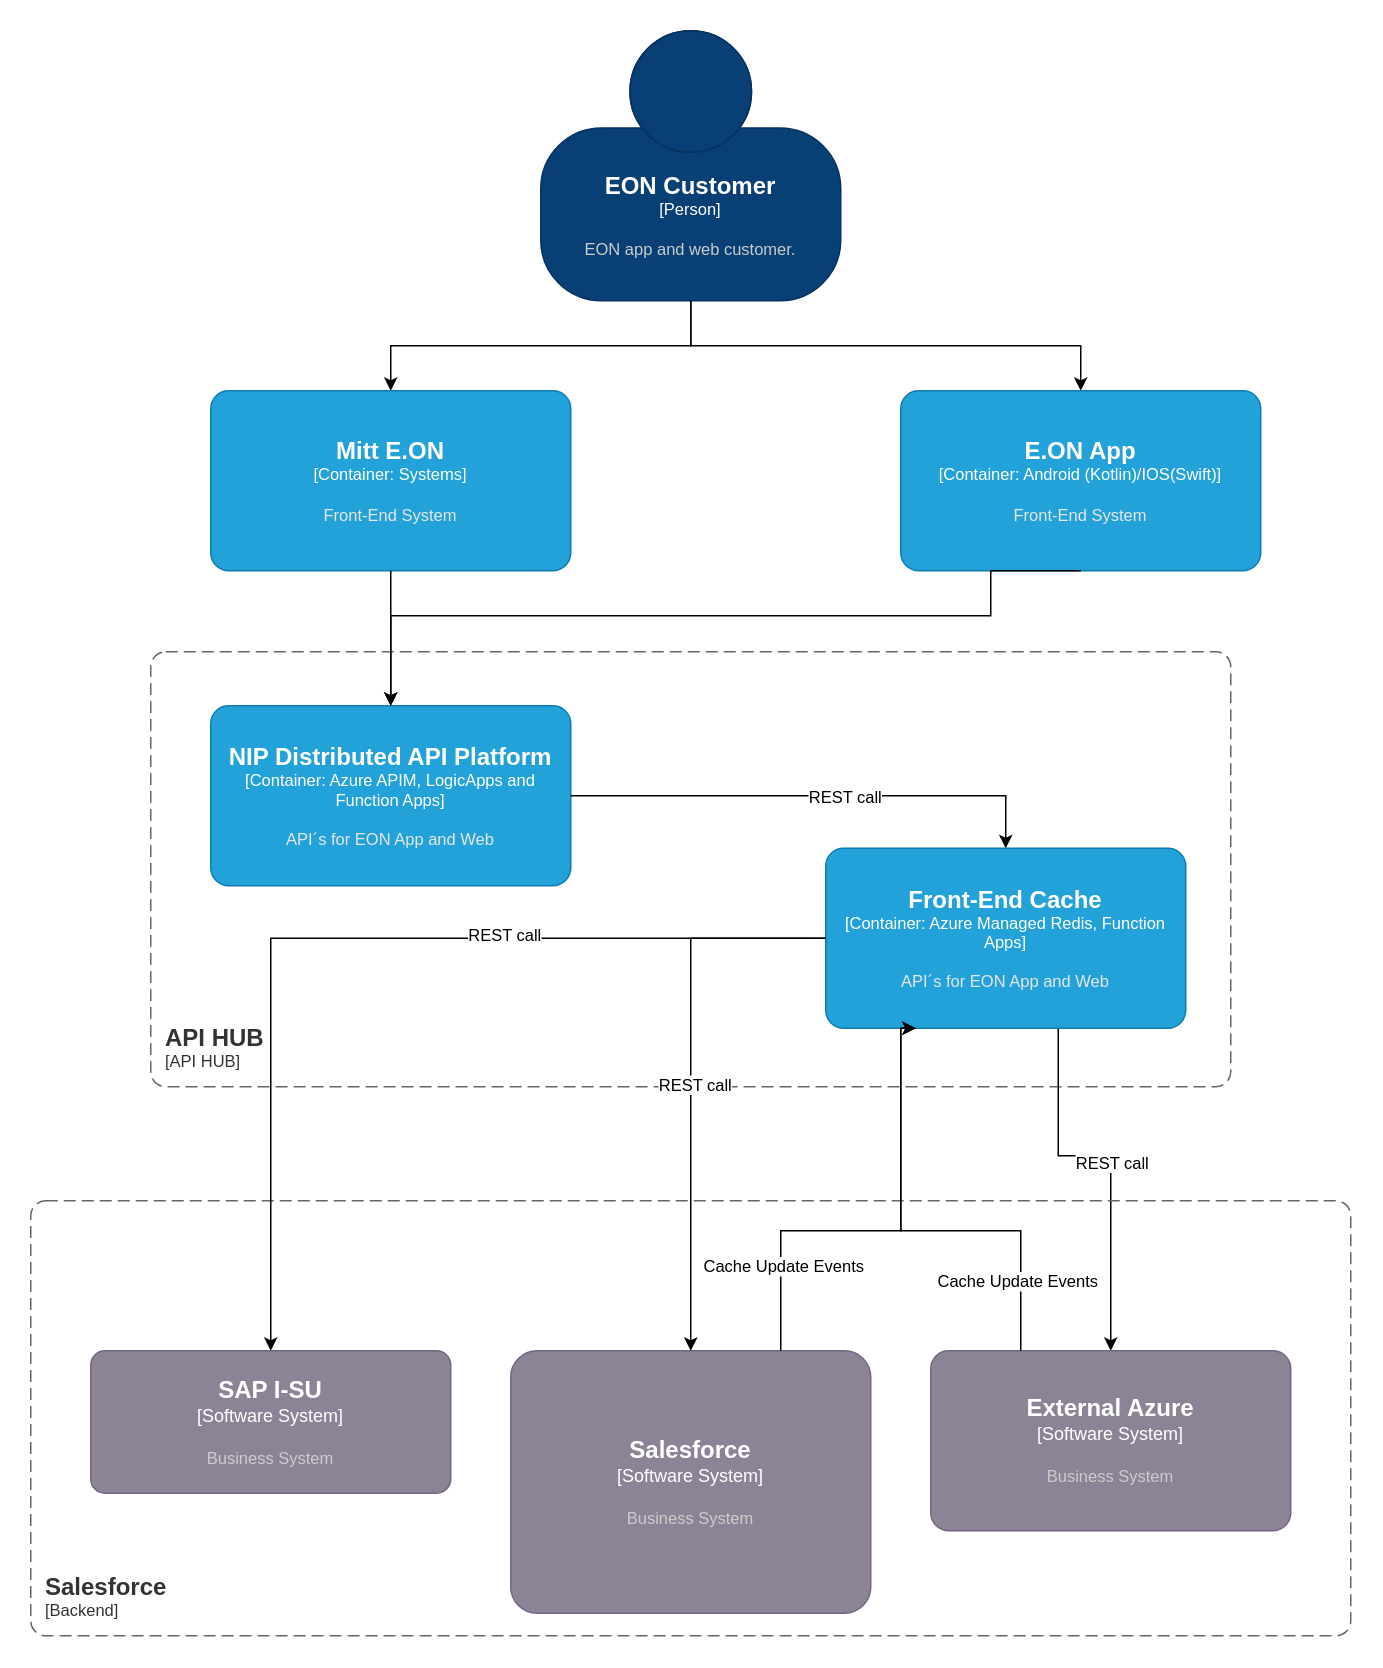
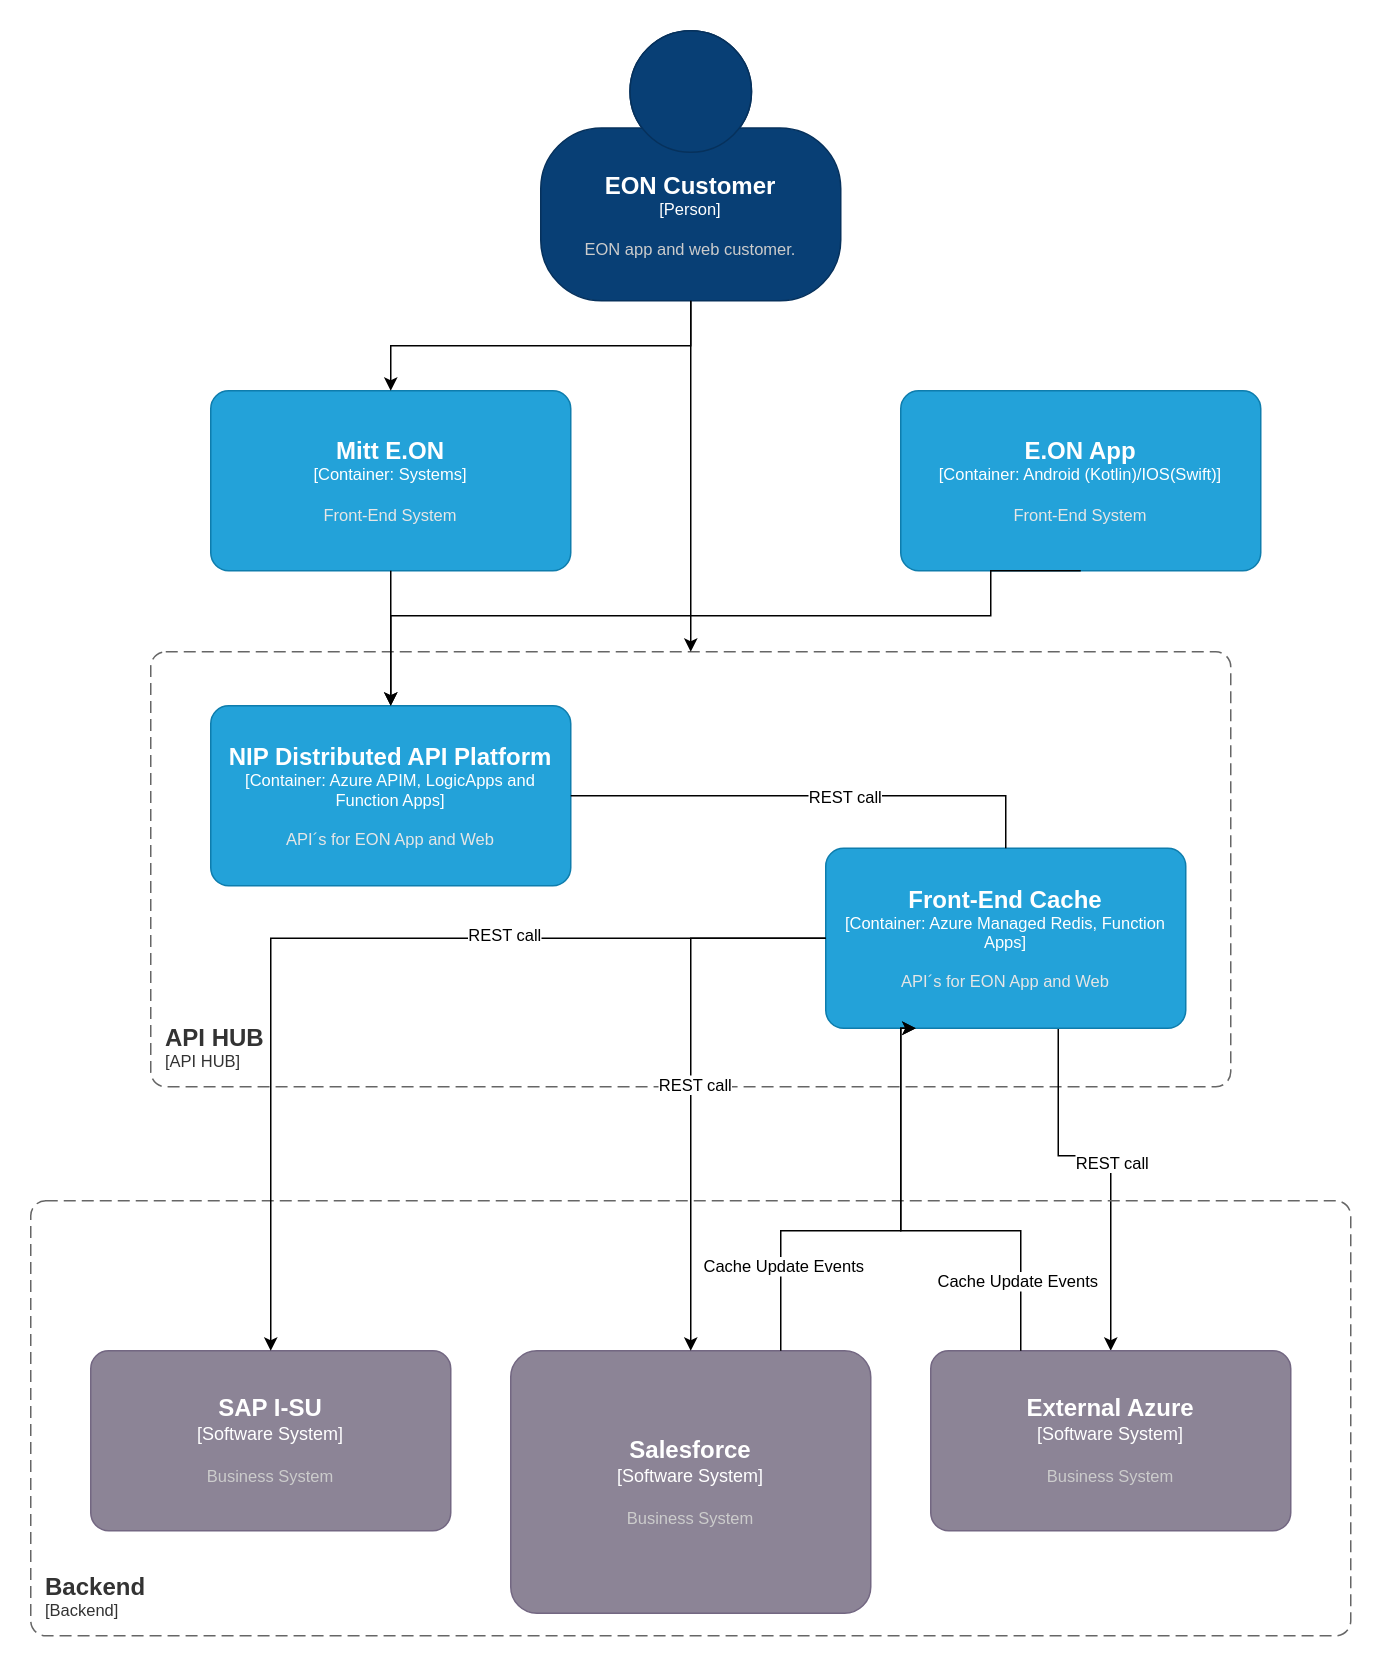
  <mxCell id="0" />
  <mxCell id="1" parent="0" />
  <mxCell id="2" value="&lt;font style=&quot;font-size: 16px&quot;&gt;&lt;b&gt;&lt;div style=&quot;text-align: left&quot;&gt;API HUB&lt;/div&gt;&lt;/b&gt;&lt;/font&gt;&lt;div style=&quot;text-align: left&quot;&gt;[API HUB]&lt;/div&gt;" style="rounded=1;fontSize=11;whiteSpace=wrap;html=1;dashed=1;arcSize=20;fillColor=none;strokeColor=#666666;fontColor=#333333;labelBackgroundColor=none;align=left;verticalAlign=bottom;labelBorderColor=none;spacingTop=0;spacing=10;dashPattern=8 4;metaEdit=1;rotatable=0;perimeter=rectanglePerimeter;noLabel=0;labelPadding=0;allowArrows=0;connectable=0;expand=0;recursiveResize=0;editable=1;pointerEvents=0;absoluteArcSize=1;points=[[0.25,0,0],[0.5,0,0],[0.75,0,0],[1,0.25,0],[1,0.5,0],[1,0.75,0],[0.75,1,0],[0.5,1,0],[0.25,1,0],[0,0.75,0],[0,0.5,0],[0,0.25,0]];" parent="1" vertex="1"><mxGeometry x="100" y="434" width="720" height="290" as="geometry" /></mxCell>
- <mxCell id="3" style="edgeStyle=orthogonalEdgeStyle;rounded=0;orthogonalLoop=1;jettySize=auto;html=1;exitX=0.5;exitY=1;exitDx=0;exitDy=0;exitPerimeter=0;" parent="1" source="4" target="9" edge="1"><mxGeometry relative="1" as="geometry" /></mxCell>
+ <mxCell id="3" style="edgeStyle=orthogonalEdgeStyle;rounded=0;orthogonalLoop=1;jettySize=auto;html=1;exitX=0.5;exitY=1;exitDx=0;exitDy=0;exitPerimeter=0;" parent="1" source="4" target="2" edge="1"><mxGeometry relative="1" as="geometry" /></mxCell>
  <mxCell id="4" value="&lt;font style=&quot;font-size: 16px&quot;&gt;&lt;b&gt;EON Customer&lt;/b&gt;&lt;/font&gt;&lt;div&gt;[Person]&lt;/div&gt;&lt;br&gt;&lt;div&gt;&lt;font style=&quot;font-size: 11px&quot;&gt;&lt;font color=&quot;#cccccc&quot;&gt;EON app and web customer.&lt;/font&gt;&lt;/div&gt;" style="html=1;fontSize=11;dashed=0;whiteSpace=wrap;fillColor=#083F75;strokeColor=#06315C;fontColor=#ffffff;shape=mxgraph.c4.person2;align=center;metaEdit=1;points=[[0.5,0,0],[1,0.5,0],[1,0.75,0],[0.75,1,0],[0.5,1,0],[0.25,1,0],[0,0.75,0],[0,0.5,0]];resizable=0;" parent="1" vertex="1"><mxGeometry x="360" width="200" height="180" as="geometry" y="20" /></mxCell>
  <mxCell id="5" value="&lt;font style=&quot;font-size: 16px&quot;&gt;&lt;b&gt;NIP Distributed API Platform&lt;/b&gt;&lt;/font&gt;&lt;div&gt;[Container: Azure APIM, LogicApps and Function Apps]&lt;/div&gt;&lt;br&gt;&lt;div&gt;&lt;font style=&quot;font-size: 11px&quot;&gt;&lt;font color=&quot;#E6E6E6&quot;&gt;API´s for EON App and Web&lt;/font&gt;&lt;/div&gt;" style="rounded=1;whiteSpace=wrap;html=1;fontSize=11;labelBackgroundColor=none;fillColor=#23A2D9;fontColor=#ffffff;align=center;arcSize=10;strokeColor=#0E7DAD;metaEdit=1;resizable=0;points=[[0.25,0,0],[0.5,0,0],[0.75,0,0],[1,0.25,0],[1,0.5,0],[1,0.75,0],[0.75,1,0],[0.5,1,0],[0.25,1,0],[0,0.75,0],[0,0.5,0],[0,0.25,0]];" parent="1" vertex="1"><mxGeometry x="140" y="470" width="240" height="120" as="geometry" /></mxCell>
- <mxCell id="6" value="&lt;font style=&quot;font-size: 16px&quot;&gt;&lt;b&gt;SAP I-SU&lt;/b&gt;&lt;/font&gt;&lt;div&gt;[Software System]&lt;/div&gt;&lt;br&gt;&lt;div&gt;&lt;font style=&quot;font-size: 11px&quot;&gt;&lt;font color=&quot;#cccccc&quot;&gt;Business System&lt;/font&gt;&lt;/div&gt;" style="rounded=1;whiteSpace=wrap;html=1;labelBackgroundColor=none;fillColor=#8C8496;fontColor=#ffffff;align=center;arcSize=10;strokeColor=#736782;metaEdit=1;resizable=0;points=[[0.25,0,0],[0.5,0,0],[0.75,0,0],[1,0.25,0],[1,0.5,0],[1,0.75,0],[0.75,1,0],[0.5,1,0],[0.25,1,0],[0,0.75,0],[0,0.5,0],[0,0.25,0]];" parent="1" vertex="1"><mxGeometry x="60" y="900" width="240" height="95" as="geometry" /></mxCell>
+ <mxCell id="6" value="&lt;font style=&quot;font-size: 16px&quot;&gt;&lt;b&gt;SAP I-SU&lt;/b&gt;&lt;/font&gt;&lt;div&gt;[Software System]&lt;/div&gt;&lt;br&gt;&lt;div&gt;&lt;font style=&quot;font-size: 11px&quot;&gt;&lt;font color=&quot;#cccccc&quot;&gt;Business System&lt;/font&gt;&lt;/div&gt;" style="rounded=1;whiteSpace=wrap;html=1;labelBackgroundColor=none;fillColor=#8C8496;fontColor=#ffffff;align=center;arcSize=10;strokeColor=#736782;metaEdit=1;resizable=0;points=[[0.25,0,0],[0.5,0,0],[0.75,0,0],[1,0.25,0],[1,0.5,0],[1,0.75,0],[0.75,1,0],[0.5,1,0],[0.25,1,0],[0,0.75,0],[0,0.5,0],[0,0.25,0]];" parent="1" vertex="1"><mxGeometry x="60" y="900" width="240" height="120" as="geometry" /></mxCell>
  <mxCell id="7" value="&lt;font style=&quot;font-size: 16px&quot;&gt;&lt;b&gt;Salesforce&lt;/b&gt;&lt;/font&gt;&lt;div&gt;[Software System]&lt;/div&gt;&lt;br&gt;&lt;div&gt;&lt;font style=&quot;font-size: 11px&quot;&gt;&lt;font color=&quot;#cccccc&quot;&gt;Business System&lt;/font&gt;&lt;/div&gt;" style="rounded=1;whiteSpace=wrap;html=1;labelBackgroundColor=none;fillColor=#8C8496;fontColor=#ffffff;align=center;arcSize=10;strokeColor=#736782;metaEdit=1;resizable=0;points=[[0.25,0,0],[0.5,0,0],[0.75,0,0],[1,0.25,0],[1,0.5,0],[1,0.75,0],[0.75,1,0],[0.5,1,0],[0.25,1,0],[0,0.75,0],[0,0.5,0],[0,0.25,0]];" parent="1" vertex="1"><mxGeometry x="340" y="900" width="240" height="175" as="geometry" /></mxCell>
  <mxCell id="8" value="&lt;font style=&quot;font-size: 16px&quot;&gt;&lt;b&gt;Mitt E.ON&lt;/b&gt;&lt;/font&gt;&lt;div&gt;[Container: Systems]&lt;/div&gt;&lt;br&gt;&lt;div&gt;&lt;font style=&quot;font-size: 11px&quot;&gt;&lt;font color=&quot;#E6E6E6&quot;&gt;Front-End System&lt;/font&gt;&lt;/div&gt;" style="rounded=1;whiteSpace=wrap;html=1;fontSize=11;labelBackgroundColor=none;fillColor=#23A2D9;fontColor=#ffffff;align=center;arcSize=10;strokeColor=#0E7DAD;metaEdit=1;resizable=0;points=[[0.25,0,0],[0.5,0,0],[0.75,0,0],[1,0.25,0],[1,0.5,0],[1,0.75,0],[0.75,1,0],[0.5,1,0],[0.25,1,0],[0,0.75,0],[0,0.5,0],[0,0.25,0]];" parent="1" vertex="1"><mxGeometry x="140" y="260" width="240" height="120" as="geometry" /></mxCell>
  <mxCell id="9" value="&lt;font style=&quot;font-size: 16px&quot;&gt;&lt;b&gt;E.ON App&lt;/b&gt;&lt;/font&gt;&lt;div&gt;[Container: Android (Kotlin)/IOS(Swift)]&lt;/div&gt;&lt;br&gt;&lt;div&gt;&lt;font style=&quot;font-size: 11px&quot;&gt;&lt;font color=&quot;#E6E6E6&quot;&gt;Front-End System&lt;/font&gt;&lt;/div&gt;" style="rounded=1;whiteSpace=wrap;html=1;fontSize=11;labelBackgroundColor=none;fillColor=#23A2D9;fontColor=#ffffff;align=center;arcSize=10;strokeColor=#0E7DAD;metaEdit=1;resizable=0;points=[[0.25,0,0],[0.5,0,0],[0.75,0,0],[1,0.25,0],[1,0.5,0],[1,0.75,0],[0.75,1,0],[0.5,1,0],[0.25,1,0],[0,0.75,0],[0,0.5,0],[0,0.25,0]];" parent="1" vertex="1"><mxGeometry x="600" y="260" width="240" height="120" as="geometry" /></mxCell>
  <mxCell id="10" style="edgeStyle=orthogonalEdgeStyle;rounded=0;orthogonalLoop=1;jettySize=auto;html=1;exitX=0.5;exitY=1;exitDx=0;exitDy=0;exitPerimeter=0;entryX=0.5;entryY=0;entryDx=0;entryDy=0;entryPerimeter=0;" parent="1" source="4" target="8" edge="1"><mxGeometry relative="1" as="geometry" /></mxCell>
  <mxCell id="11" style="edgeStyle=orthogonalEdgeStyle;rounded=0;orthogonalLoop=1;jettySize=auto;html=1;exitX=0.75;exitY=1;exitDx=0;exitDy=0;exitPerimeter=0;" parent="1" source="13" target="15" edge="1"><mxGeometry relative="1" as="geometry"><Array as="points"><mxPoint x="705" y="770" /><mxPoint x="740" y="770" /></Array></mxGeometry></mxCell>
  <mxCell id="12" value="REST call" style="edgeLabel;html=1;align=center;verticalAlign=middle;resizable=0;points=[];" parent="11" vertex="1" connectable="0"><mxGeometry x="0.086" relative="1" as="geometry"><mxPoint as="offset" /></mxGeometry></mxCell>
  <mxCell id="13" value="&lt;font style=&quot;font-size: 16px&quot;&gt;&lt;b&gt;Front-End Cache&lt;/b&gt;&lt;/font&gt;&lt;div&gt;[Container: Azure Managed Redis, Function Apps]&lt;/div&gt;&lt;br&gt;&lt;div&gt;&lt;font style=&quot;font-size: 11px&quot;&gt;&lt;font color=&quot;#E6E6E6&quot;&gt;API´s for EON App and Web&lt;/font&gt;&lt;/div&gt;" style="rounded=1;whiteSpace=wrap;html=1;fontSize=11;labelBackgroundColor=none;fillColor=#23A2D9;fontColor=#ffffff;align=center;arcSize=10;strokeColor=#0E7DAD;metaEdit=1;resizable=0;points=[[0.25,0,0],[0.5,0,0],[0.75,0,0],[1,0.25,0],[1,0.5,0],[1,0.75,0],[0.75,1,0],[0.5,1,0],[0.25,1,0],[0,0.75,0],[0,0.5,0],[0,0.25,0]];" parent="1" vertex="1"><mxGeometry x="550" y="565" width="240" height="120" as="geometry" /></mxCell>
- <mxCell id="14" value="&lt;font style=&quot;font-size: 16px&quot;&gt;&lt;b&gt;&lt;div style=&quot;text-align: left&quot;&gt;Salesforce&lt;/div&gt;&lt;/b&gt;&lt;/font&gt;&lt;div style=&quot;text-align: left&quot;&gt;[Backend]&lt;/div&gt;" style="rounded=1;fontSize=11;whiteSpace=wrap;html=1;dashed=1;arcSize=20;fillColor=none;strokeColor=#666666;fontColor=#333333;labelBackgroundColor=none;align=left;verticalAlign=bottom;labelBorderColor=none;spacingTop=0;spacing=10;dashPattern=8 4;metaEdit=1;rotatable=0;perimeter=rectanglePerimeter;noLabel=0;labelPadding=0;allowArrows=0;connectable=0;expand=0;recursiveResize=0;editable=1;pointerEvents=0;absoluteArcSize=1;points=[[0.25,0,0],[0.5,0,0],[0.75,0,0],[1,0.25,0],[1,0.5,0],[1,0.75,0],[0.75,1,0],[0.5,1,0],[0.25,1,0],[0,0.75,0],[0,0.5,0],[0,0.25,0]];" parent="1" vertex="1"><mxGeometry x="20" y="800" width="880" height="290" as="geometry" /></mxCell>
+ <mxCell id="14" value="&lt;font style=&quot;font-size: 16px&quot;&gt;&lt;b&gt;&lt;div style=&quot;text-align: left&quot;&gt;Backend&lt;/div&gt;&lt;/b&gt;&lt;/font&gt;&lt;div style=&quot;text-align: left&quot;&gt;[Backend]&lt;/div&gt;" style="rounded=1;fontSize=11;whiteSpace=wrap;html=1;dashed=1;arcSize=20;fillColor=none;strokeColor=#666666;fontColor=#333333;labelBackgroundColor=none;align=left;verticalAlign=bottom;labelBorderColor=none;spacingTop=0;spacing=10;dashPattern=8 4;metaEdit=1;rotatable=0;perimeter=rectanglePerimeter;noLabel=0;labelPadding=0;allowArrows=0;connectable=0;expand=0;recursiveResize=0;editable=1;pointerEvents=0;absoluteArcSize=1;points=[[0.25,0,0],[0.5,0,0],[0.75,0,0],[1,0.25,0],[1,0.5,0],[1,0.75,0],[0.75,1,0],[0.5,1,0],[0.25,1,0],[0,0.75,0],[0,0.5,0],[0,0.25,0]];" parent="1" vertex="1"><mxGeometry x="20" y="800" width="880" height="290" as="geometry" /></mxCell>
  <mxCell id="15" value="&lt;font style=&quot;font-size: 16px&quot;&gt;&lt;b&gt;External Azure&lt;/b&gt;&lt;/font&gt;&lt;div&gt;[Software System]&lt;/div&gt;&lt;br&gt;&lt;div&gt;&lt;font style=&quot;font-size: 11px&quot;&gt;&lt;font color=&quot;#cccccc&quot;&gt;Business System&lt;/font&gt;&lt;/div&gt;" style="rounded=1;whiteSpace=wrap;html=1;labelBackgroundColor=none;fillColor=#8C8496;fontColor=#ffffff;align=center;arcSize=10;strokeColor=#736782;metaEdit=1;resizable=0;points=[[0.25,0,0],[0.5,0,0],[0.75,0,0],[1,0.25,0],[1,0.5,0],[1,0.75,0],[0.75,1,0],[0.5,1,0],[0.25,1,0],[0,0.75,0],[0,0.5,0],[0,0.25,0]];" parent="1" vertex="1"><mxGeometry x="620" y="900" width="240" height="120" as="geometry" /></mxCell>
- <mxCell id="16" style="edgeStyle=orthogonalEdgeStyle;rounded=0;orthogonalLoop=1;jettySize=auto;html=1;exitX=1;exitY=0.5;exitDx=0;exitDy=0;exitPerimeter=0;entryX=0.5;entryY=0;entryDx=0;entryDy=0;entryPerimeter=0;" parent="1" source="5" target="13" edge="1"><mxGeometry relative="1" as="geometry" /></mxCell>
+ <mxCell id="16" style="edgeStyle=orthogonalEdgeStyle;rounded=0;orthogonalLoop=1;jettySize=auto;html=1;exitX=1;exitY=0.5;exitDx=0;exitDy=0;exitPerimeter=0;entryX=0.5;entryY=0;entryDx=0;entryDy=0;entryPerimeter=0;endArrow=none;" parent="1" source="5" target="13" edge="1"><mxGeometry relative="1" as="geometry" /></mxCell>
  <mxCell id="17" value="REST call" style="edgeLabel;html=1;align=center;verticalAlign=middle;resizable=0;points=[];" parent="16" vertex="1" connectable="0"><mxGeometry x="0.123" relative="1" as="geometry"><mxPoint as="offset" /></mxGeometry></mxCell>
  <mxCell id="18" style="edgeStyle=orthogonalEdgeStyle;rounded=0;orthogonalLoop=1;jettySize=auto;html=1;exitX=0;exitY=0.5;exitDx=0;exitDy=0;exitPerimeter=0;entryX=0.5;entryY=0;entryDx=0;entryDy=0;entryPerimeter=0;" parent="1" source="13" target="6" edge="1"><mxGeometry relative="1" as="geometry" /></mxCell>
  <mxCell id="19" value="REST call" style="edgeLabel;html=1;align=center;verticalAlign=middle;resizable=0;points=[];" parent="18" vertex="1" connectable="0"><mxGeometry x="-0.333" y="-3" relative="1" as="geometry"><mxPoint as="offset" /></mxGeometry></mxCell>
  <mxCell id="20" style="edgeStyle=orthogonalEdgeStyle;rounded=0;orthogonalLoop=1;jettySize=auto;html=1;exitX=0;exitY=0.5;exitDx=0;exitDy=0;exitPerimeter=0;entryX=0.5;entryY=0;entryDx=0;entryDy=0;entryPerimeter=0;" parent="1" source="13" target="7" edge="1"><mxGeometry relative="1" as="geometry" /></mxCell>
  <mxCell id="21" value="REST call" style="edgeLabel;html=1;align=center;verticalAlign=middle;resizable=0;points=[];" parent="20" vertex="1" connectable="0"><mxGeometry x="0.027" y="2" relative="1" as="geometry"><mxPoint as="offset" /></mxGeometry></mxCell>
  <mxCell id="22" style="edgeStyle=orthogonalEdgeStyle;rounded=0;orthogonalLoop=1;jettySize=auto;html=1;entryX=0.5;entryY=0;entryDx=0;entryDy=0;entryPerimeter=0;" edge="1" parent="1" source="8" target="5"><mxGeometry relative="1" as="geometry" /></mxCell>
  <mxCell id="23" style="edgeStyle=orthogonalEdgeStyle;rounded=0;orthogonalLoop=1;jettySize=auto;html=1;exitX=0.5;exitY=1;exitDx=0;exitDy=0;exitPerimeter=0;entryX=0.5;entryY=0;entryDx=0;entryDy=0;entryPerimeter=0;" edge="1" parent="1" source="9" target="5"><mxGeometry relative="1" as="geometry"><Array as="points"><mxPoint x="660" y="410" /><mxPoint x="260" y="410" /></Array></mxGeometry></mxCell>
  <mxCell id="24" style="edgeStyle=orthogonalEdgeStyle;rounded=0;orthogonalLoop=1;jettySize=auto;html=1;exitX=0.75;exitY=0;exitDx=0;exitDy=0;exitPerimeter=0;entryX=0.25;entryY=1;entryDx=0;entryDy=0;entryPerimeter=0;" edge="1" parent="1" source="7" target="13"><mxGeometry relative="1" as="geometry"><Array as="points"><mxPoint x="520" y="820" /><mxPoint x="600" y="820" /></Array></mxGeometry></mxCell>
  <mxCell id="25" value="Cache Update Events" style="edgeLabel;html=1;align=center;verticalAlign=middle;resizable=0;points=[];" vertex="1" connectable="0" parent="24"><mxGeometry x="-0.629" y="-1" relative="1" as="geometry"><mxPoint as="offset" /></mxGeometry></mxCell>
  <mxCell id="26" style="edgeStyle=orthogonalEdgeStyle;rounded=0;orthogonalLoop=1;jettySize=auto;html=1;exitX=0.25;exitY=0;exitDx=0;exitDy=0;exitPerimeter=0;entryX=0.25;entryY=1;entryDx=0;entryDy=0;entryPerimeter=0;" edge="1" parent="1" source="15" target="13"><mxGeometry relative="1" as="geometry"><Array as="points"><mxPoint x="680" y="820" /><mxPoint x="600" y="820" /></Array></mxGeometry></mxCell>
  <mxCell id="27" value="Cache Update Events" style="edgeLabel;html=1;align=center;verticalAlign=middle;resizable=0;points=[];" vertex="1" connectable="0" parent="26"><mxGeometry x="-0.691" y="3" relative="1" as="geometry"><mxPoint as="offset" /></mxGeometry></mxCell>
